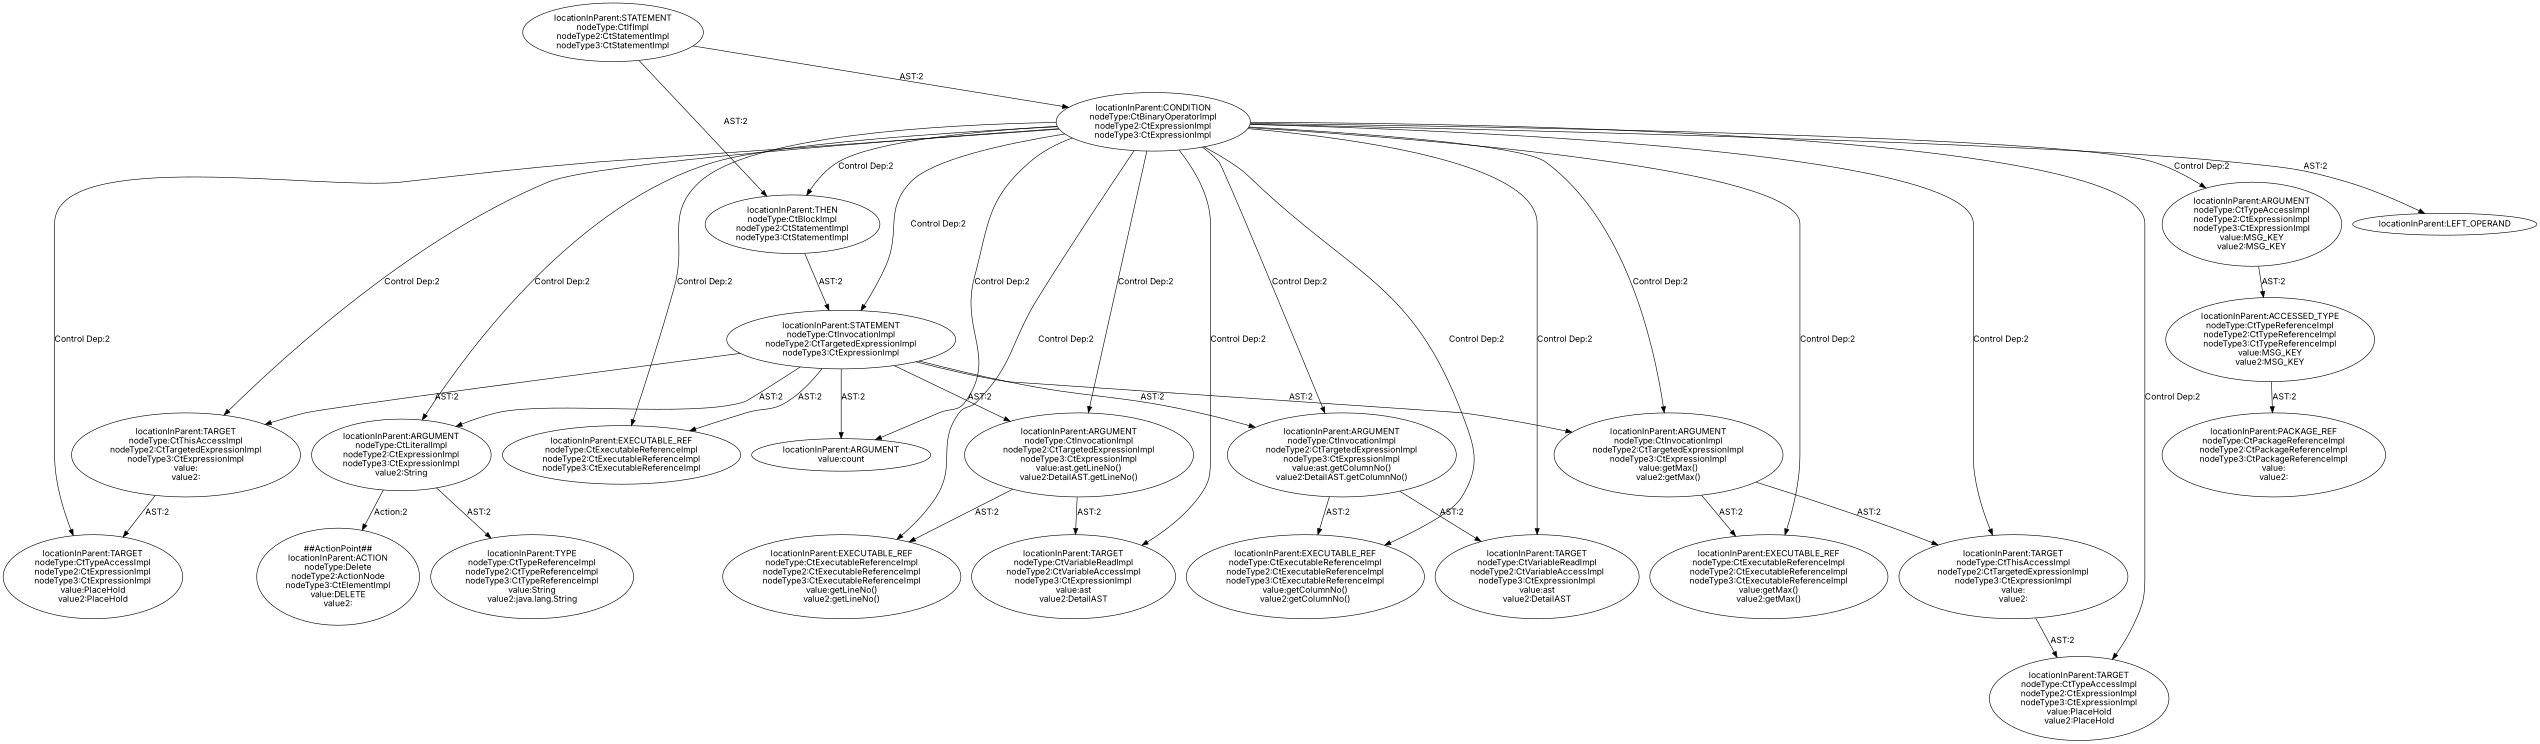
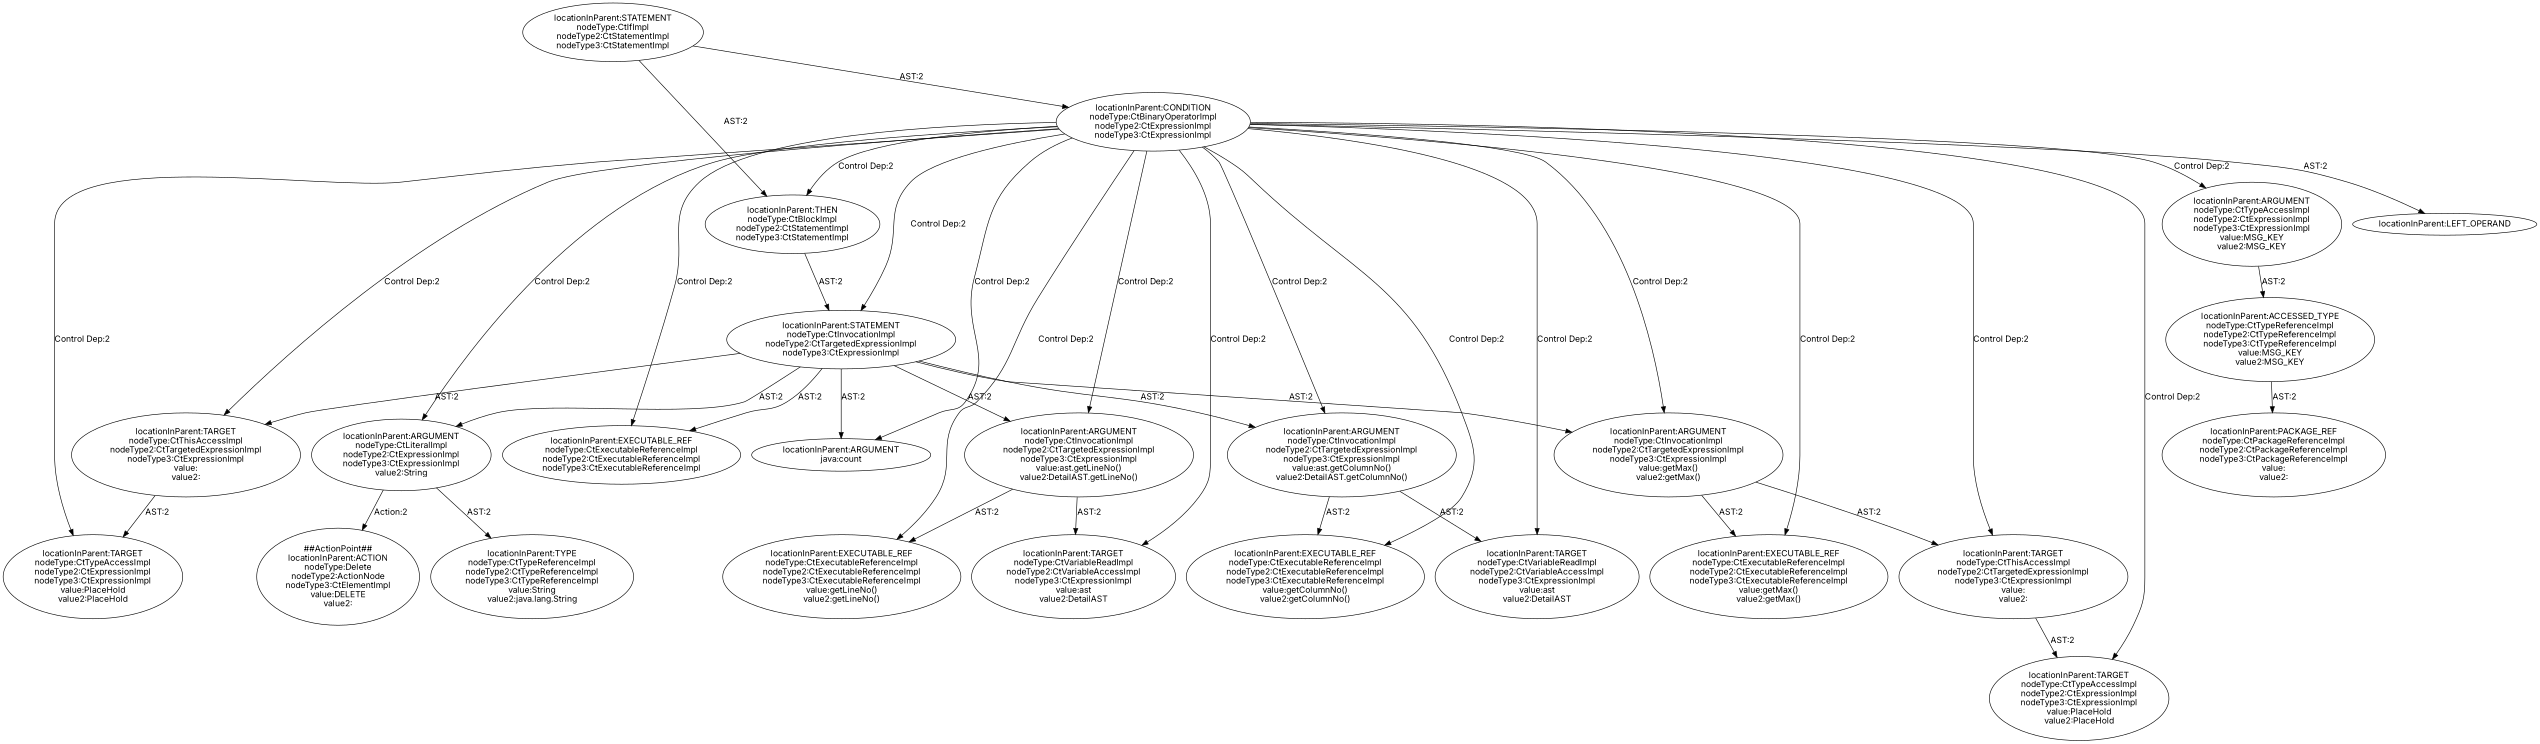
  digraph {
    fontname=Inter
    node [shape=ellipse fontname=Inter]
    edge [fontname=Inter]
    n1 [label="##ActionPoint##\nlocationInParent:ACTION\nnodeType:Delete\nnodeType2:ActionNode\nnodeType3:CtElementImpl\nvalue:DELETE\nvalue2:"]
    n2 [label="locationInParent:ARGUMENT\nnodeType:CtLiteralImpl\nnodeType2:CtExpressionImpl\nnodeType3:CtExpressionImpl\nvalue2:String"]
    n3 [label="locationInParent:TYPE\nnodeType:CtTypeReferenceImpl\nnodeType2:CtTypeReferenceImpl\nnodeType3:CtTypeReferenceImpl\nvalue:String\nvalue2:java.lang.String"]
    n4 [label="locationInParent:CONDITION\nnodeType:CtBinaryOperatorImpl\nnodeType2:CtExpressionImpl\nnodeType3:CtExpressionImpl"]
    n5 [label="locationInParent:LEFT_OPERAND"]
    n6 [label="locationInParent:THEN\nnodeType:CtBlockImpl\nnodeType2:CtStatementImpl\nnodeType3:CtStatementImpl"]
    n7 [label="locationInParent:STATEMENT\nnodeType:CtInvocationImpl\nnodeType2:CtTargetedExpressionImpl\nnodeType3:CtExpressionImpl"]
    n8 [label="locationInParent:EXECUTABLE_REF\nnodeType:CtExecutableReferenceImpl\nnodeType2:CtExecutableReferenceImpl\nnodeType3:CtExecutableReferenceImpl"]
    n9 [label="locationInParent:TARGET\nnodeType:CtThisAccessImpl\nnodeType2:CtTargetedExpressionImpl\nnodeType3:CtExpressionImpl\nvalue:\nvalue2:"]
    n10 [label="locationInParent:TARGET\nnodeType:CtTypeAccessImpl\nnodeType2:CtExpressionImpl\nnodeType3:CtExpressionImpl\nvalue:PlaceHold\nvalue2:PlaceHold"]
    n11 [label="locationInParent:ARGUMENT\nnodeType:CtInvocationImpl\nnodeType2:CtTargetedExpressionImpl\nnodeType3:CtExpressionImpl\nvalue:ast.getLineNo()\nvalue2:DetailAST.getLineNo()"]
    n12 [label="locationInParent:EXECUTABLE_REF\nnodeType:CtExecutableReferenceImpl\nnodeType2:CtExecutableReferenceImpl\nnodeType3:CtExecutableReferenceImpl\nvalue:getLineNo()\nvalue2:getLineNo()"]
    n13 [label="locationInParent:TARGET\nnodeType:CtVariableReadImpl\nnodeType2:CtVariableAccessImpl\nnodeType3:CtExpressionImpl\nvalue:ast\nvalue2:DetailAST"]
    n14 [label="locationInParent:ARGUMENT\nnodeType:CtInvocationImpl\nnodeType2:CtTargetedExpressionImpl\nnodeType3:CtExpressionImpl\nvalue:ast.getColumnNo()\nvalue2:DetailAST.getColumnNo()"]
    n15 [label="locationInParent:EXECUTABLE_REF\nnodeType:CtExecutableReferenceImpl\nnodeType2:CtExecutableReferenceImpl\nnodeType3:CtExecutableReferenceImpl\nvalue:getColumnNo()\nvalue2:getColumnNo()"]
    n16 [label="locationInParent:TARGET\nnodeType:CtVariableReadImpl\nnodeType2:CtVariableAccessImpl\nnodeType3:CtExpressionImpl\nvalue:ast\nvalue2:DetailAST"]
-   n17 [label="locationInParent:ARGUMENT\nvalue:count"]
+   n17 [label="locationInParent:ARGUMENT\njava:count"]
    n18 [label="locationInParent:ARGUMENT\nnodeType:CtInvocationImpl\nnodeType2:CtTargetedExpressionImpl\nnodeType3:CtExpressionImpl\nvalue:getMax()\nvalue2:getMax()"]
    n19 [label="locationInParent:EXECUTABLE_REF\nnodeType:CtExecutableReferenceImpl\nnodeType2:CtExecutableReferenceImpl\nnodeType3:CtExecutableReferenceImpl\nvalue:getMax()\nvalue2:getMax()"]
    n20 [label="locationInParent:TARGET\nnodeType:CtThisAccessImpl\nnodeType2:CtTargetedExpressionImpl\nnodeType3:CtExpressionImpl\nvalue:\nvalue2:"]
    n21 [label="locationInParent:TARGET\nnodeType:CtTypeAccessImpl\nnodeType2:CtExpressionImpl\nnodeType3:CtExpressionImpl\nvalue:PlaceHold\nvalue2:PlaceHold"]
    n22 [label="locationInParent:ARGUMENT\nnodeType:CtTypeAccessImpl\nnodeType2:CtExpressionImpl\nnodeType3:CtExpressionImpl\nvalue:MSG_KEY\nvalue2:MSG_KEY"]
    n23 [label="locationInParent:STATEMENT\nnodeType:CtIfImpl\nnodeType2:CtStatementImpl\nnodeType3:CtStatementImpl"]
    n24 [label="locationInParent:ACCESSED_TYPE\nnodeType:CtTypeReferenceImpl\nnodeType2:CtTypeReferenceImpl\nnodeType3:CtTypeReferenceImpl\nvalue:MSG_KEY\nvalue2:MSG_KEY"]
    n25 [label="locationInParent:PACKAGE_REF\nnodeType:CtPackageReferenceImpl\nnodeType2:CtPackageReferenceImpl\nnodeType3:CtPackageReferenceImpl\nvalue:\nvalue2:"]
    n2 -> n1 [label="Action:2"]
    n2 -> n3 [label="AST:2"]
    n4 -> n2 [label="Control Dep:2"]
    n4 -> n5 [label="AST:2"]
    n4 -> n6 [label="Control Dep:2"]
    n4 -> n7 [label="Control Dep:2"]
    n4 -> n8 [label="Control Dep:2"]
    n4 -> n9 [label="Control Dep:2"]
    n4 -> n10 [label="Control Dep:2"]
    n4 -> n11 [label="Control Dep:2"]
    n4 -> n12 [label="Control Dep:2"]
    n4 -> n13 [label="Control Dep:2"]
    n4 -> n14 [label="Control Dep:2"]
    n4 -> n15 [label="Control Dep:2"]
    n4 -> n16 [label="Control Dep:2"]
    n4 -> n17 [label="Control Dep:2"]
    n4 -> n18 [label="Control Dep:2"]
    n4 -> n19 [label="Control Dep:2"]
    n4 -> n20 [label="Control Dep:2"]
    n4 -> n21 [label="Control Dep:2"]
    n4 -> n22 [label="Control Dep:2"]
    n6 -> n7 [label="AST:2"]
    n7 -> n2 [label="AST:2"]
    n7 -> n8 [label="AST:2"]
    n7 -> n9 [label="AST:2"]
    n7 -> n11 [label="AST:2"]
    n7 -> n14 [label="AST:2"]
    n7 -> n17 [label="AST:2"]
    n7 -> n18 [label="AST:2"]
    n9 -> n10 [label="AST:2"]
    n11 -> n12 [label="AST:2"]
    n11 -> n13 [label="AST:2"]
    n14 -> n15 [label="AST:2"]
    n14 -> n16 [label="AST:2"]
    n18 -> n19 [label="AST:2"]
    n18 -> n20 [label="AST:2"]
    n20 -> n21 [label="AST:2"]
    n22 -> n24 [label="AST:2"]
    n23 -> n4 [label="AST:2"]
    n23 -> n6 [label="AST:2"]
    n24 -> n25 [label="AST:2"]
  }
